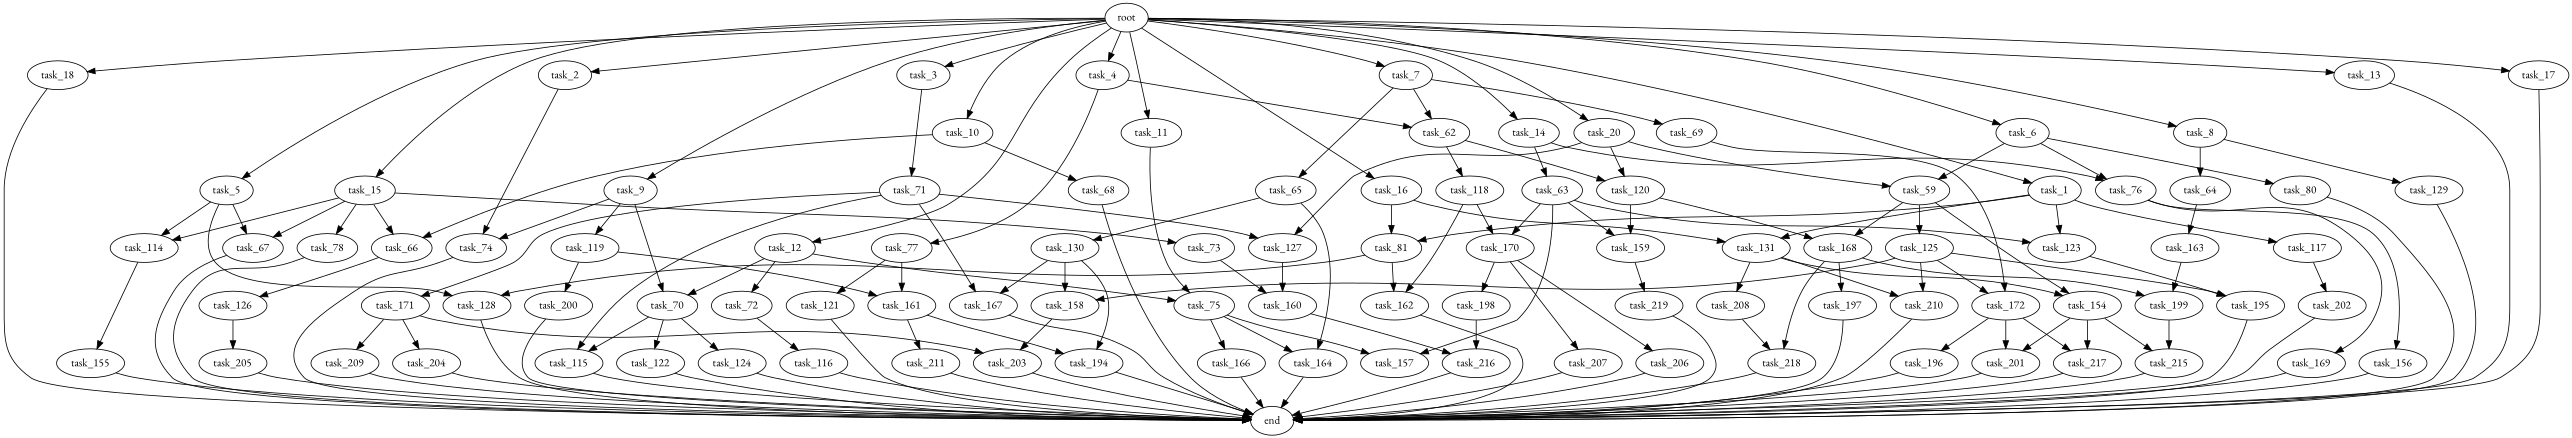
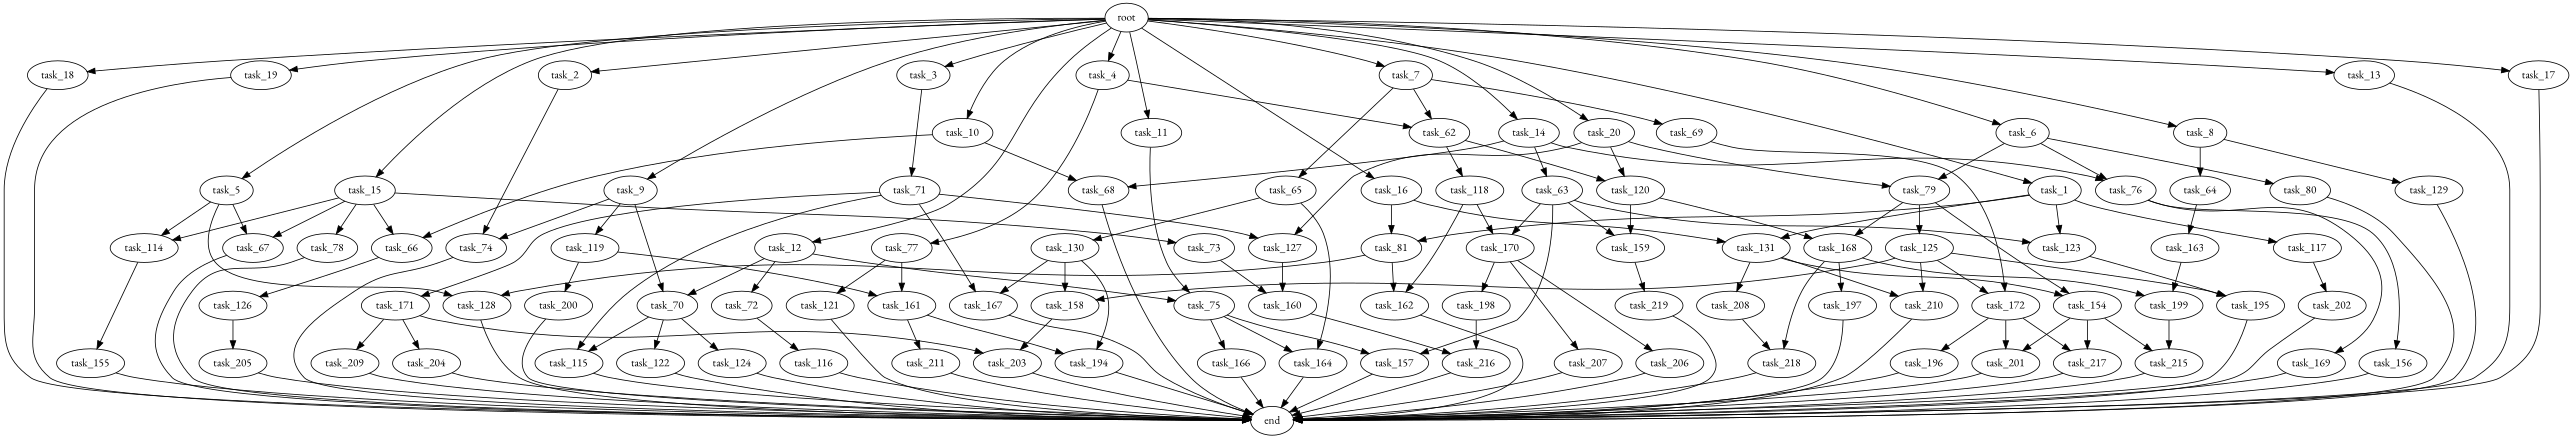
  digraph {
    fontname="EB Garamond"
    node [fontname="EB Garamond"]
    edge [fontname="EB Garamond"]
    task_116
    end
    task_163
    task_199
    task_215
    task_15
    task_73
    task_78
    task_66
    task_67
    task_114
    task_160
    task_126
    task_155
    task_118
    task_162
    task_170
    task_207
    task_198
    task_206
    task_169
    task_168
    task_197
    task_218
    task_161
    task_194
    task_211
    task_7
    task_65
    task_69
    task_62
    task_164
    task_130
    task_172
    task_120
    task_128
    task_119
    task_200
    task_166
-   task_79 [label=task_59]
+   task_79
    task_154
    task_125
    task_217
    task_201
    task_210
    task_158
    task_195
    task_75
    task_157
    task_204
    task_117
    task_202
    task_196
    task_9
    task_74
    task_70
    task_115
    task_124
    task_122
    task_216
    task_131
    task_208
    task_121
    task_167
    task_203
    task_77
    task_18
    task_159
    task_219
    task_63
    task_123
    task_68
    task_64
    task_11
    task_1
    task_81
    task_156
    task_171
    task_209
    task_80
    task_20
    task_127
    task_205
+   task_19
    task_3
    task_71
    task_129
    task_4
    task_10
    task_14
    task_76
    task_12
    task_72
    task_13
    task_5
    task_6
    task_2
    task_17
    root
    task_8
    task_16
    task_116 -> end
    task_163 -> task_199
    task_199 -> task_215
    task_215 -> end
    task_15 -> task_73
    task_15 -> task_78
    task_15 -> task_66
    task_15 -> task_67
    task_15 -> task_114
    task_73 -> task_160
    task_78 -> end
    task_66 -> task_126
    task_67 -> end
    task_114 -> task_155
    task_160 -> task_216
    task_126 -> task_205
    task_155 -> end
    task_118 -> task_162
    task_118 -> task_170
    task_162 -> end
    task_170 -> task_207
    task_170 -> task_198
    task_170 -> task_206
    task_207 -> end
    task_198 -> task_216
    task_206 -> end
    task_169 -> end
    task_168 -> task_199
    task_168 -> task_197
    task_168 -> task_218
    task_197 -> end
    task_218 -> end
    task_161 -> task_194
    task_161 -> task_211
    task_194 -> end
    task_211 -> end
    task_7 -> task_65
    task_7 -> task_69
    task_7 -> task_62
    task_65 -> task_164
    task_65 -> task_130
    task_69 -> task_172
    task_62 -> task_118
    task_62 -> task_120
    task_164 -> end
    task_130 -> task_194
    task_130 -> task_158
    task_130 -> task_167
    task_172 -> task_217
    task_172 -> task_201
    task_172 -> task_196
    task_120 -> task_168
    task_120 -> task_159
    task_128 -> end
    task_119 -> task_161
    task_119 -> task_200
    task_200 -> end
    task_166 -> end
    task_79 -> task_168
    task_79 -> task_154
    task_79 -> task_125
    task_154 -> task_215
    task_154 -> task_217
    task_154 -> task_201
    task_125 -> task_172
    task_125 -> task_210
    task_125 -> task_158
    task_125 -> task_195
    task_217 -> end
    task_201 -> end
    task_210 -> end
    task_158 -> task_203
    task_195 -> end
    task_75 -> task_164
    task_75 -> task_166
    task_75 -> task_157
+   task_157 -> end
    task_204 -> end
    task_117 -> task_202
    task_202 -> end
    task_196 -> end
    task_9 -> task_119
    task_9 -> task_74
    task_9 -> task_70
    task_74 -> end
    task_70 -> task_115
    task_70 -> task_124
    task_70 -> task_122
    task_115 -> end
    task_124 -> end
    task_122 -> end
    task_216 -> end
    task_131 -> task_154
    task_131 -> task_210
    task_131 -> task_208
    task_208 -> task_218
    task_121 -> end
    task_167 -> end
    task_203 -> end
    task_77 -> task_161
    task_77 -> task_121
    task_18 -> end
    task_159 -> task_219
    task_219 -> end
    task_63 -> task_170
    task_63 -> task_157
    task_63 -> task_159
    task_63 -> task_123
    task_123 -> task_195
    task_68 -> end
    task_64 -> task_163
    task_11 -> task_75
    task_1 -> task_117
    task_1 -> task_131
    task_1 -> task_123
    task_1 -> task_81
    task_81 -> task_162
    task_81 -> task_128
    task_156 -> end
    task_171 -> task_204
    task_171 -> task_203
    task_171 -> task_209
    task_209 -> end
    task_80 -> end
    task_20 -> task_120
    task_20 -> task_79
    task_20 -> task_127
    task_127 -> task_160
    task_205 -> end
+   task_19 -> end
    task_3 -> task_71
    task_71 -> task_115
    task_71 -> task_167
    task_71 -> task_171
    task_71 -> task_127
    task_129 -> end
    task_4 -> task_62
    task_4 -> task_77
    task_10 -> task_66
    task_10 -> task_68
    task_14 -> task_63
+   task_14 -> task_68
    task_14 -> task_76
    task_76 -> task_169
    task_76 -> task_156
    task_12 -> task_75
    task_12 -> task_70
    task_12 -> task_72
    task_72 -> task_116
    task_13 -> end
    task_5 -> task_67
    task_5 -> task_114
    task_5 -> task_128
    task_6 -> task_79
    task_6 -> task_80
    task_6 -> task_76
    task_2 -> task_74
    task_17 -> end
    root -> task_15
    root -> task_7
    root -> task_9
    root -> task_18
    root -> task_11
    root -> task_1
    root -> task_20
+   root -> task_19
    root -> task_3
    root -> task_4
    root -> task_10
    root -> task_14
    root -> task_12
    root -> task_13
    root -> task_5
    root -> task_6
    root -> task_2
    root -> task_17
    root -> task_8
    root -> task_16
    task_8 -> task_64
    task_8 -> task_129
    task_16 -> task_131
    task_16 -> task_81
  }
